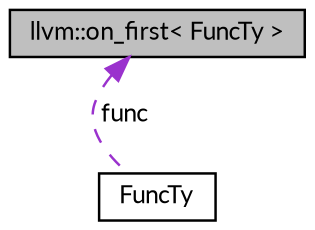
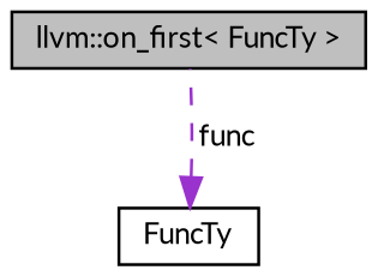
  digraph {
    fontname=Lato
    node [color=black fontname=Lato fontsize=10 shape=box]
    n1 [fillcolor=grey75 fontcolor=black height=0.2 label="llvm::on_first\< FuncTy \>" style=filled width=0.4]
    n2 [height=0.2 label=FuncTy width=0.4]
-   n1 -> n2 [color=darkorchid3 dir=back fontname=Lato fontsize=10 label=" func" labelfontname=Helvetica labelfontsize=10 style=dashed]
+   n2 -> n1 [color=darkorchid3 dir=back fontname=Lato fontsize=10 label=" func" labelfontname=Helvetica labelfontsize=10 style=dashed]
  }
